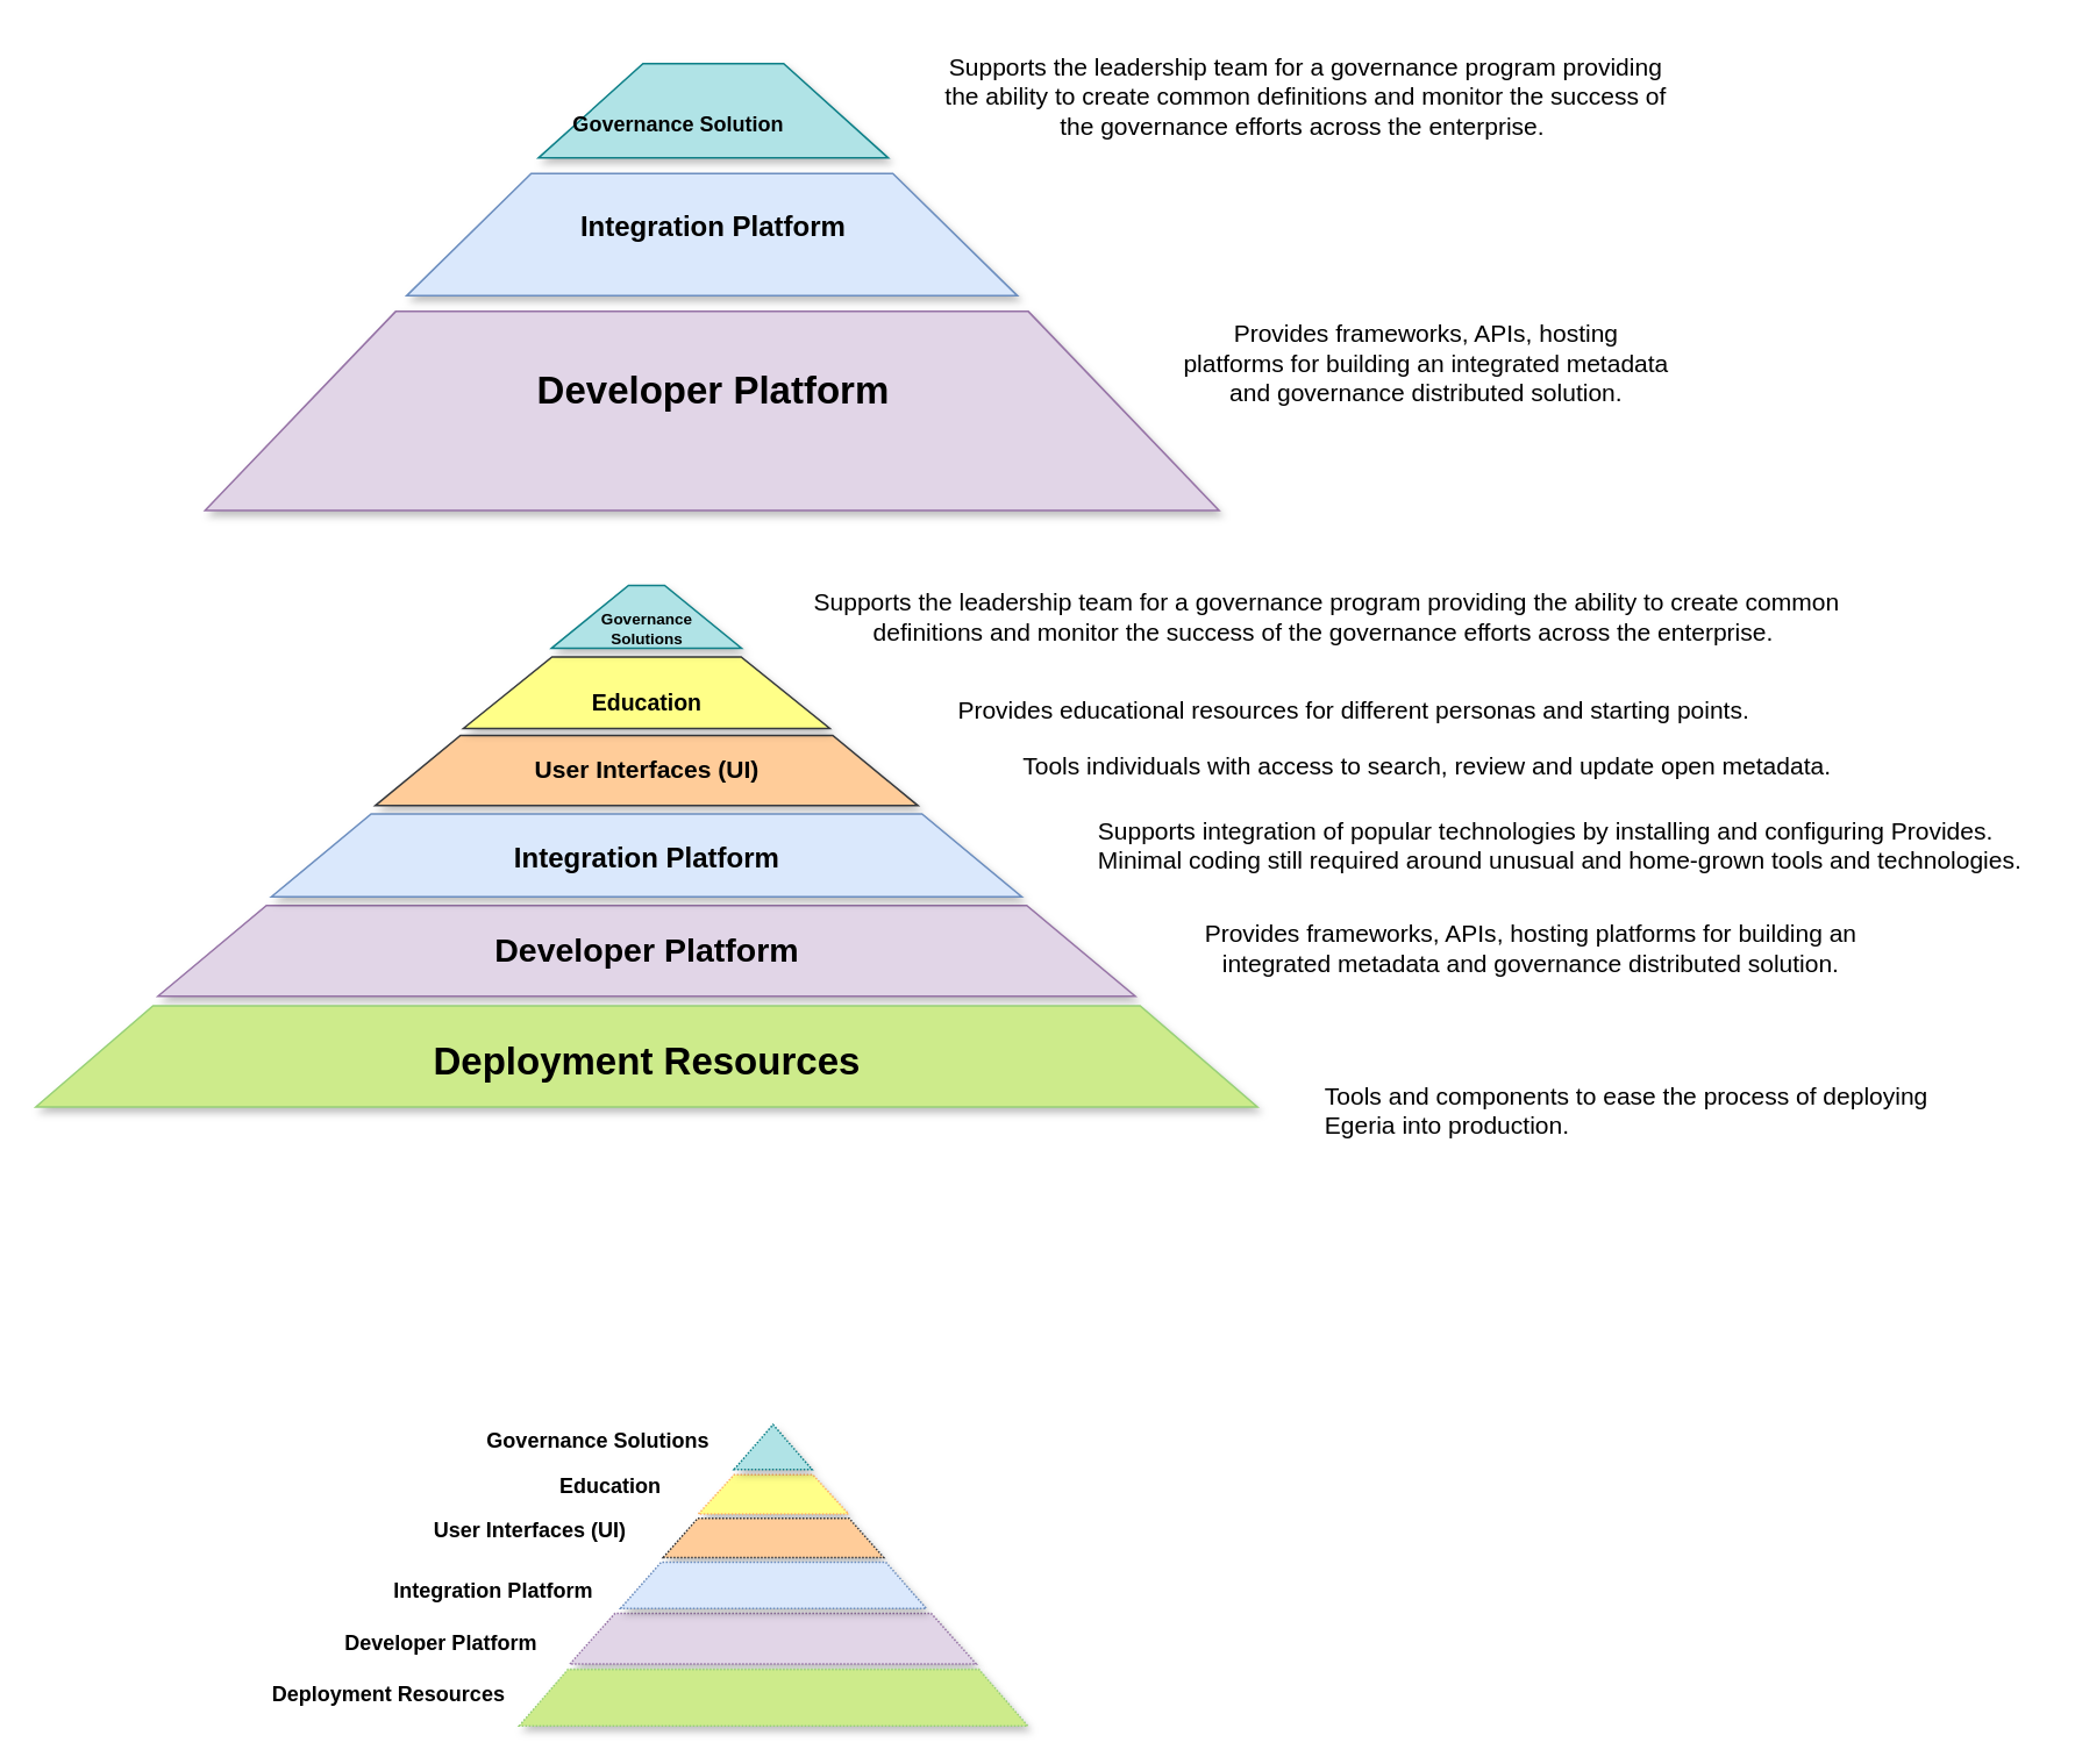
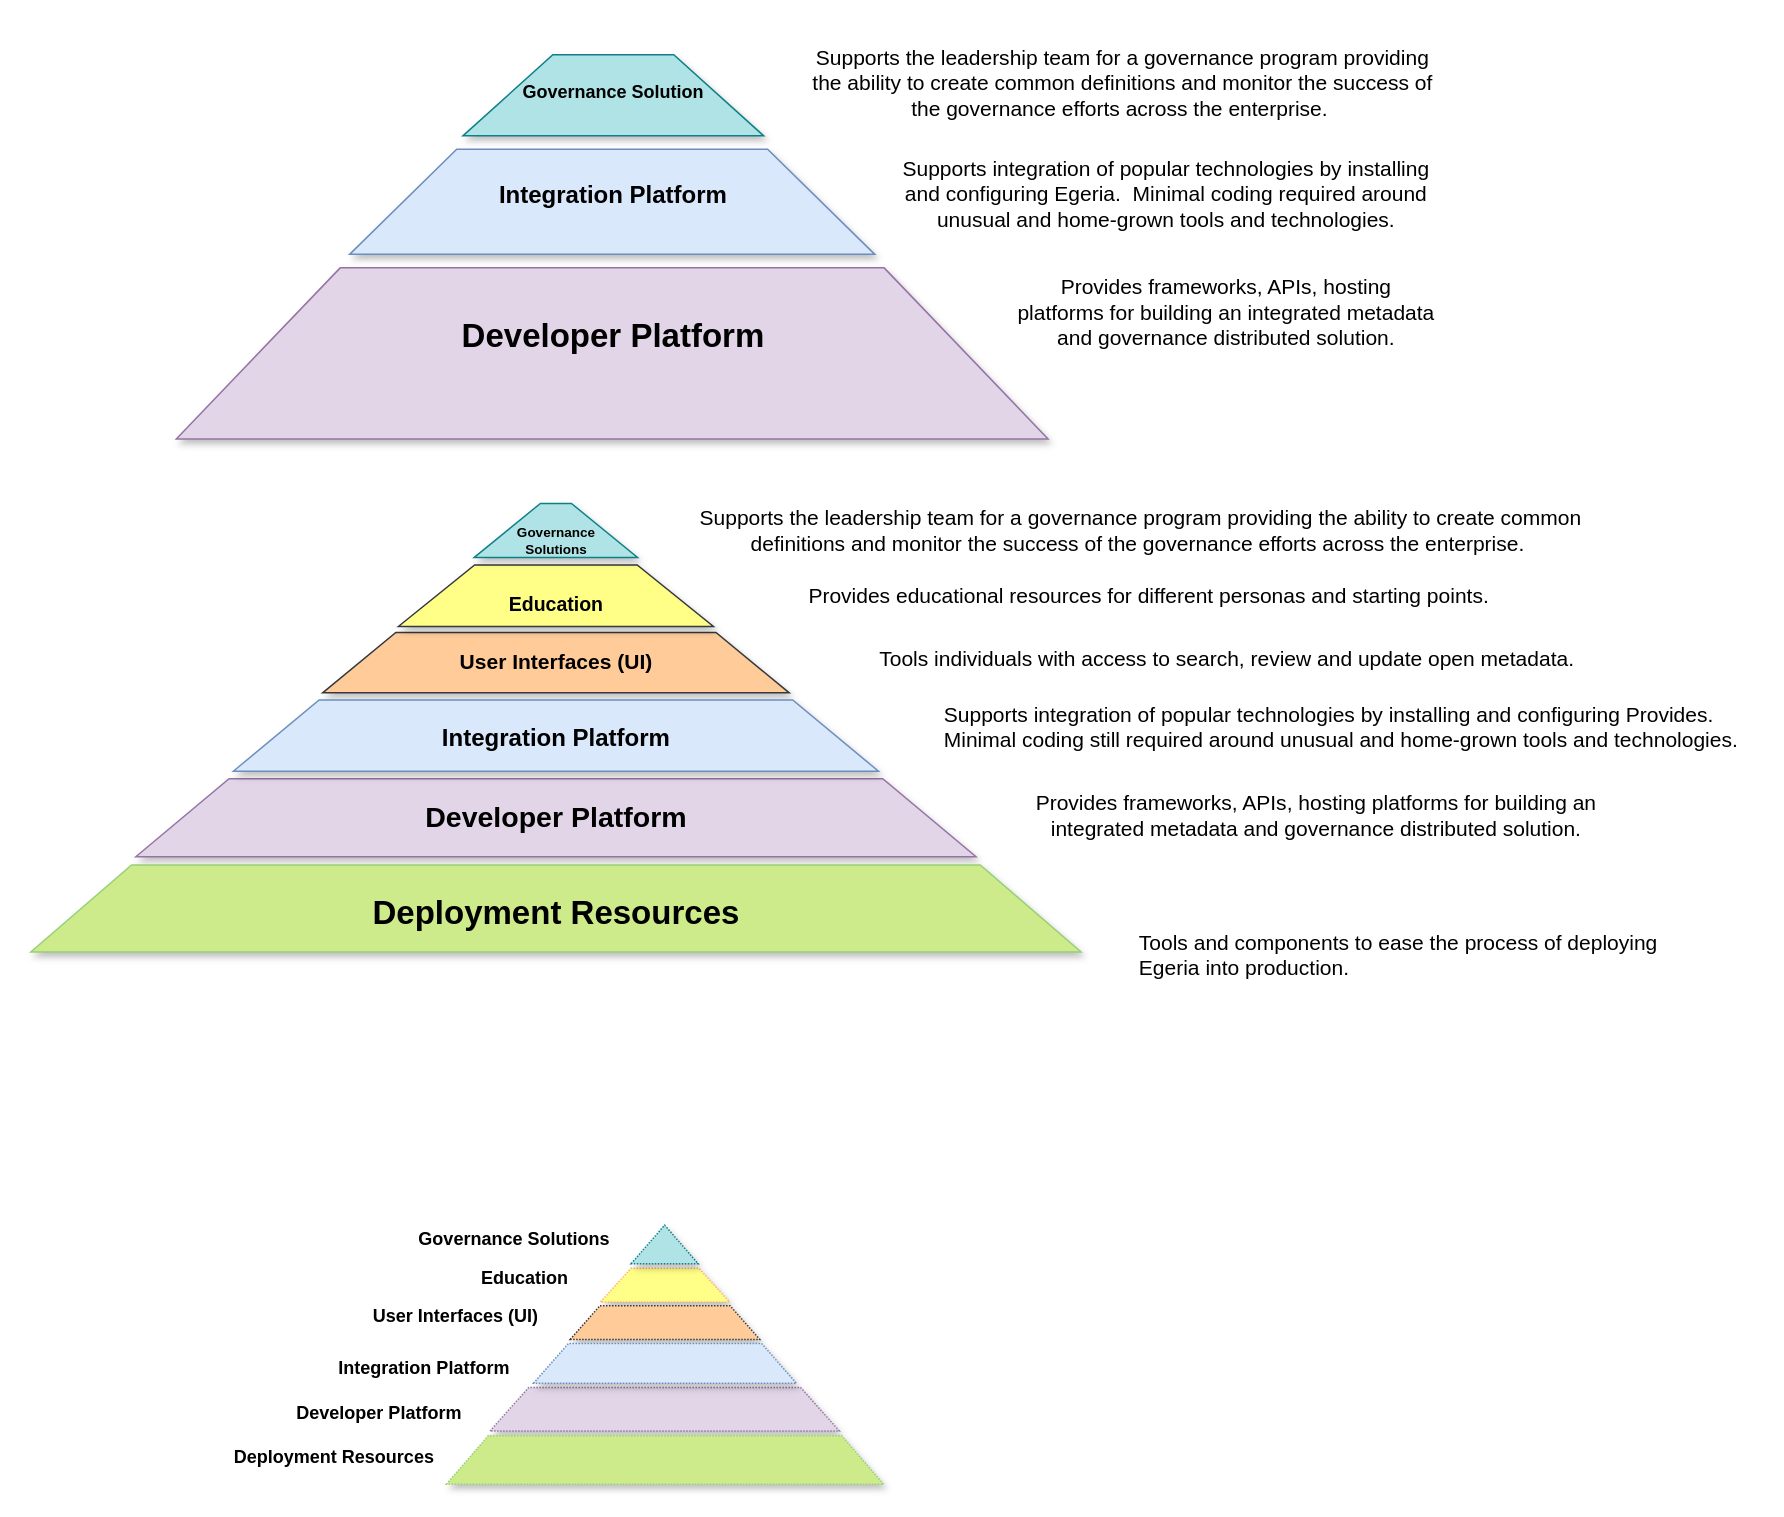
  <mxCell id="0" />
  <mxCell id="1" parent="0" />
  <mxCell id="2" value="" style="shape=trapezoid;perimeter=trapezoidPerimeter;whiteSpace=wrap;html=1;size=0.188;fillColor=#e1d5e7;strokeColor=#9673a6;shadow=1;" parent="1" vertex="1"><mxGeometry x="117" y="178" width="581" height="114" as="geometry" /></mxCell>
  <mxCell id="3" value="" style="shape=trapezoid;perimeter=trapezoidPerimeter;whiteSpace=wrap;html=1;size=0.204;fillColor=#dae8fc;strokeColor=#6c8ebf;shadow=1;" parent="1" vertex="1"><mxGeometry x="232.5" y="99" width="350" height="70" as="geometry" /></mxCell>
  <mxCell id="4" value="" style="shape=trapezoid;perimeter=trapezoidPerimeter;whiteSpace=wrap;html=1;size=0.299;fillColor=#b0e3e6;strokeColor=#0e8088;shadow=1;fontSize=12;" parent="1" vertex="1"><mxGeometry x="308" y="36" width="200.5" height="54" as="geometry" /></mxCell>
- <mxCell id="5" value="Governance Solution" style="text;html=1;align=center;verticalAlign=middle;resizable=0;points=[];;autosize=1;fontSize=12;fontStyle=1" parent="1" vertex="1"><mxGeometry x="317.5" y="61" width="140" height="20" as="geometry" /></mxCell>
+ <mxCell id="5" value="Governance Solution" style="text;html=1;align=center;verticalAlign=middle;resizable=0;points=[];;autosize=1;fontSize=12;fontStyle=1" parent="1" vertex="1"><mxGeometry x="337.5" y="51" width="140" height="20" as="geometry" /></mxCell>
  <mxCell id="6" value="Developer Platform" style="text;html=1;align=center;verticalAlign=middle;resizable=0;points=[];;autosize=1;fontSize=22;fontStyle=1;shadow=0;rounded=1;" parent="1" vertex="1"><mxGeometry x="297.5" y="209" width="220" height="30" as="geometry" /></mxCell>
  <mxCell id="7" value="Integration Platform" style="text;html=1;align=center;verticalAlign=middle;resizable=0;points=[];;autosize=1;fontSize=16;fontStyle=1" parent="1" vertex="1"><mxGeometry x="322.5" y="119" width="170" height="20" as="geometry" /></mxCell>
  <mxCell id="8" value="Supports the leadership team for a governance program providing the ability to create common definitions and monitor the success of the governance efforts across the enterprise.&amp;nbsp;" style="text;html=1;strokeColor=none;fillColor=none;align=center;verticalAlign=middle;whiteSpace=wrap;rounded=0;shadow=0;glass=1;fontSize=14;fontColor=#000000;opacity=50;" parent="1" vertex="1"><mxGeometry x="537.5" y="20" width="419.5" height="70" as="geometry" /></mxCell>
+ <mxCell id="9" value="Supports integration of popular technologies by installing and configuring Egeria.&amp;nbsp; Minimal coding required around unusual and home-grown tools and technologies." style="text;html=1;strokeColor=none;fillColor=none;align=center;verticalAlign=middle;whiteSpace=wrap;rounded=0;shadow=0;glass=1;fontSize=14;fontColor=#000000;opacity=50;" parent="1" vertex="1"><mxGeometry x="597" y="94.25" width="360" height="69.5" as="geometry" /></mxCell>
  <mxCell id="10" value="Provides frameworks, APIs, hosting platforms for building an integrated metadata and governance distributed solution." style="text;html=1;strokeColor=none;fillColor=none;align=center;verticalAlign=middle;whiteSpace=wrap;rounded=0;shadow=0;glass=1;fontSize=14;fontColor=#000000;opacity=50;" parent="1" vertex="1"><mxGeometry x="677" y="169" width="280" height="77" as="geometry" /></mxCell>
  <mxCell id="11" value="" style="shape=trapezoid;perimeter=trapezoidPerimeter;whiteSpace=wrap;html=1;size=0.111;fillColor=#e1d5e7;strokeColor=#9673a6;shadow=1;" parent="1" vertex="1"><mxGeometry x="90" y="518.5" width="560" height="52" as="geometry" /></mxCell>
  <mxCell id="12" value="" style="shape=trapezoid;perimeter=trapezoidPerimeter;whiteSpace=wrap;html=1;size=0.157;fillColor=#ffcc99;strokeColor=#36393d;shadow=1;" parent="1" vertex="1"><mxGeometry x="214.5" y="421" width="311" height="40.25" as="geometry" /></mxCell>
  <mxCell id="13" value="" style="shape=trapezoid;perimeter=trapezoidPerimeter;whiteSpace=wrap;html=1;size=0.242;fillColor=#ffff88;strokeColor=#36393d;shadow=1;fontSize=12;" parent="1" vertex="1"><mxGeometry x="265" y="376" width="210" height="41" as="geometry" /></mxCell>
  <mxCell id="14" value="Developer Platform" style="text;html=1;align=center;verticalAlign=middle;resizable=0;points=[];;autosize=1;fontSize=19;fontStyle=1;shadow=0;rounded=1;" parent="1" vertex="1"><mxGeometry x="275" y="529.5" width="190" height="30" as="geometry" /></mxCell>
  <mxCell id="15" value="Supports the leadership team for a governance program providing the ability to create common definitions and monitor the success of the governance efforts across the enterprise.&amp;nbsp;" style="text;html=1;strokeColor=none;fillColor=none;align=center;verticalAlign=middle;whiteSpace=wrap;rounded=0;shadow=0;glass=1;fontSize=14;fontColor=#000000;opacity=50;" parent="1" vertex="1"><mxGeometry x="455" y="323" width="609.5" height="60" as="geometry" /></mxCell>
  <mxCell id="16" value="Supports integration of popular technologies by installing and configuring Provides.&amp;nbsp; Minimal coding still required around unusual and home-grown tools and technologies." style="text;html=1;strokeColor=none;fillColor=none;align=left;verticalAlign=middle;whiteSpace=wrap;rounded=0;shadow=0;glass=1;fontSize=14;fontColor=#000000;opacity=50;" parent="1" vertex="1"><mxGeometry x="627" y="449" width="540" height="69.5" as="geometry" /></mxCell>
  <mxCell id="17" value="Provides frameworks, APIs, hosting platforms for building an integrated metadata and governance distributed solution." style="text;html=1;strokeColor=none;fillColor=none;align=center;verticalAlign=middle;whiteSpace=wrap;rounded=0;shadow=0;glass=1;fontSize=14;fontColor=#000000;opacity=50;" parent="1" vertex="1"><mxGeometry x="667" y="504.25" width="420" height="77" as="geometry" /></mxCell>
  <mxCell id="18" value="" style="shape=trapezoid;perimeter=trapezoidPerimeter;whiteSpace=wrap;html=1;size=0.133;fillColor=#dae8fc;strokeColor=#6c8ebf;shadow=1;" parent="1" vertex="1"><mxGeometry x="155" y="466" width="430" height="47.5" as="geometry" /></mxCell>
  <mxCell id="19" value="" style="shape=trapezoid;perimeter=trapezoidPerimeter;whiteSpace=wrap;html=1;size=0.096;fillColor=#cdeb8b;strokeColor=#97D077;shadow=1;" parent="1" vertex="1"><mxGeometry x="20" y="576" width="700" height="58" as="geometry" /></mxCell>
  <mxCell id="20" value="Deployment Resources" style="text;html=1;align=center;verticalAlign=middle;resizable=0;points=[];;autosize=1;fontSize=22;fontStyle=1;shadow=0;rounded=1;" parent="1" vertex="1"><mxGeometry x="240" y="594" width="260" height="30" as="geometry" /></mxCell>
  <mxCell id="21" value="Integration Platform" style="text;html=1;align=center;verticalAlign=middle;resizable=0;points=[];;autosize=1;fontSize=16;fontStyle=1" parent="1" vertex="1"><mxGeometry x="285" y="481.25" width="170" height="20" as="geometry" /></mxCell>
  <mxCell id="22" value="Education" style="text;html=1;align=center;verticalAlign=middle;resizable=0;points=[];;autosize=1;fontSize=13;fontStyle=1" parent="1" vertex="1"><mxGeometry x="330" y="391.5" width="80" height="20" as="geometry" /></mxCell>
- <mxCell id="23" value="Provides educational resources for different personas and starting points." style="text;html=1;align=center;verticalAlign=middle;resizable=0;points=[];;autosize=1;fontSize=14;" parent="1" vertex="1"><mxGeometry x="540.31" y="396.5" width="470" height="20" as="geometry" /></mxCell>
+ <mxCell id="23" value="Provides educational resources for different personas and starting points." style="text;html=1;align=center;verticalAlign=middle;resizable=0;points=[];;autosize=1;fontSize=14;" parent="1" vertex="1"><mxGeometry x="530.31" y="386.5" width="470" height="20" as="geometry" /></mxCell>
  <mxCell id="24" value="Tools and components to ease the process of deploying&lt;br&gt;Egeria into production." style="text;html=1;align=left;verticalAlign=middle;resizable=0;points=[];;autosize=1;fontSize=14;" parent="1" vertex="1"><mxGeometry x="757" y="616.25" width="360" height="40" as="geometry" /></mxCell>
  <mxCell id="25" value="Governance Solutions" style="text;html=1;align=center;verticalAlign=middle;resizable=0;points=[];;autosize=1;fontSize=12;fontStyle=1" parent="1" vertex="1"><mxGeometry x="271.7" y="816" width="140" height="20" as="geometry" /></mxCell>
  <mxCell id="26" value="Developer Platform" style="text;html=1;align=center;verticalAlign=middle;resizable=0;points=[];;autosize=1;fontSize=12;fontStyle=1;shadow=0;rounded=1;" parent="1" vertex="1"><mxGeometry x="187" y="931.71" width="130" height="20" as="geometry" /></mxCell>
  <mxCell id="27" value="Deployment Resources" style="text;html=1;align=center;verticalAlign=middle;resizable=0;points=[];;autosize=1;fontSize=12;fontStyle=1;shadow=0;rounded=1;" parent="1" vertex="1"><mxGeometry x="147" y="961.29" width="150" height="20" as="geometry" /></mxCell>
  <mxCell id="28" value="Integration Platform" style="text;html=1;align=center;verticalAlign=middle;resizable=0;points=[];;autosize=1;fontSize=12;fontStyle=1" parent="1" vertex="1"><mxGeometry x="217" y="901.71" width="130" height="20" as="geometry" /></mxCell>
  <mxCell id="29" value="User Interfaces (UI)" style="text;html=1;align=center;verticalAlign=middle;resizable=0;points=[];;autosize=1;fontSize=12;fontStyle=1" parent="1" vertex="1"><mxGeometry x="238.2" y="867.21" width="130" height="20" as="geometry" /></mxCell>
  <mxCell id="30" value="" style="shape=trapezoid;perimeter=trapezoidPerimeter;whiteSpace=wrap;html=1;size=0.238;fillColor=#ffff88;strokeColor=#FFB366;shadow=1;dashed=1;dashPattern=1 1;" parent="1" vertex="1"><mxGeometry x="399.71" y="844.71" width="86" height="22.5" as="geometry" /></mxCell>
  <mxCell id="31" value="" style="shape=trapezoid;perimeter=trapezoidPerimeter;whiteSpace=wrap;html=1;size=0.5;fillColor=#b0e3e6;strokeColor=#0e8088;shadow=1;fontSize=12;dashed=1;dashPattern=1 1;" parent="1" vertex="1"><mxGeometry x="420.14" y="816" width="44.67" height="25.71" as="geometry" /></mxCell>
  <mxCell id="32" value="" style="shape=trapezoid;perimeter=trapezoidPerimeter;whiteSpace=wrap;html=1;size=0.111;fillColor=#e1d5e7;strokeColor=#9673a6;shadow=1;dashed=1;dashPattern=1 1;" parent="1" vertex="1"><mxGeometry x="326.049" y="924.153" width="232.851" height="29.065" as="geometry" /></mxCell>
  <mxCell id="33" value="" style="shape=trapezoid;perimeter=trapezoidPerimeter;whiteSpace=wrap;html=1;size=0.157;fillColor=#ffcc99;strokeColor=#36393d;shadow=1;dashed=1;dashPattern=1 1;" parent="1" vertex="1"><mxGeometry x="379.535" y="869.657" width="126.339" height="22.497" as="geometry" /></mxCell>
  <mxCell id="34" value="" style="shape=trapezoid;perimeter=trapezoidPerimeter;whiteSpace=wrap;html=1;size=0.133;fillColor=#dae8fc;strokeColor=#6c8ebf;shadow=1;dashed=1;dashPattern=1 1;" parent="1" vertex="1"><mxGeometry x="355.098" y="894.809" width="175.215" height="26.549" as="geometry" /></mxCell>
  <mxCell id="35" value="" style="shape=trapezoid;perimeter=trapezoidPerimeter;whiteSpace=wrap;html=1;size=0.096;fillColor=#cdeb8b;strokeColor=#97D077;shadow=1;dashed=1;dashPattern=1 1;" parent="1" vertex="1"><mxGeometry x="297" y="956.292" width="291.41" height="32.418" as="geometry" /></mxCell>
  <mxCell id="36" value="Education" style="text;html=1;align=center;verticalAlign=middle;resizable=0;points=[];;autosize=1;fontSize=12;fontStyle=1" parent="1" vertex="1"><mxGeometry x="313.75" y="841.71" width="70" height="20" as="geometry" /></mxCell>
  <mxCell id="37" value="" style="shape=trapezoid;perimeter=trapezoidPerimeter;whiteSpace=wrap;html=1;size=0.405;fillColor=#b0e3e6;strokeColor=#0e8088;shadow=1;fontSize=12;" parent="1" vertex="1"><mxGeometry x="315.6" y="335" width="108.8" height="36" as="geometry" /></mxCell>
  <mxCell id="38" value="User Interfaces (UI)" style="text;html=1;align=center;verticalAlign=middle;resizable=0;points=[];;autosize=1;fontSize=14;fontStyle=1" parent="1" vertex="1"><mxGeometry x="300" y="431.13" width="140" height="20" as="geometry" /></mxCell>
  <mxCell id="39" value="Governance&lt;br style=&quot;font-size: 9px;&quot;&gt;Solutions" style="text;html=1;align=center;verticalAlign=middle;resizable=0;points=[];;autosize=1;fontSize=9;fontStyle=1" parent="1" vertex="1"><mxGeometry x="335" y="345" width="70" height="30" as="geometry" /></mxCell>
  <mxCell id="40" value="Tools individuals with access to search, review and update open metadata." style="text;html=1;align=center;verticalAlign=middle;resizable=0;points=[];;autosize=1;fontSize=14;" parent="1" vertex="1"><mxGeometry x="567" y="429" width="500" height="20" as="geometry" /></mxCell>
